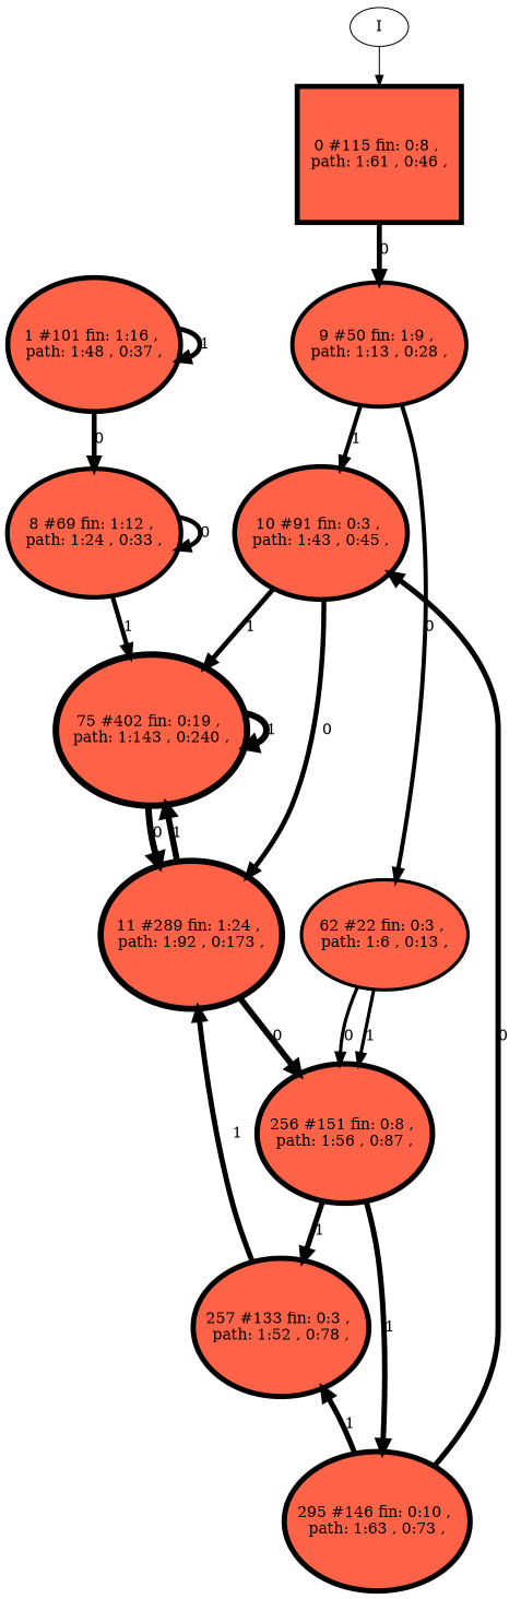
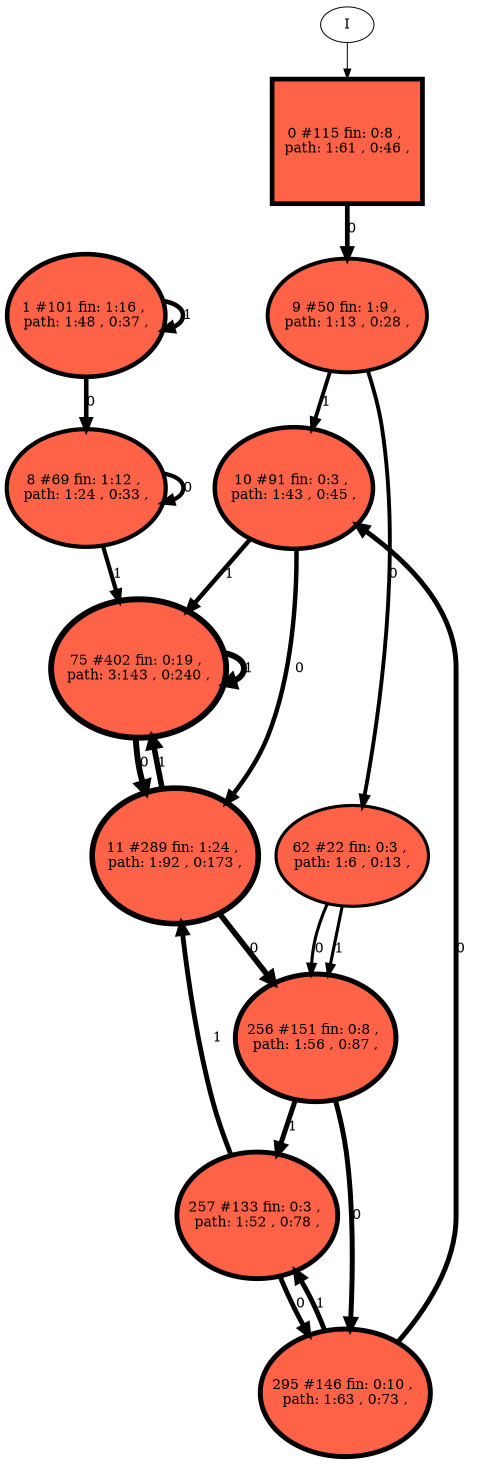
  digraph {
    node [fillcolor=tomato style=filled]
    edge [penwidth=3.93183]
    n1 [height=1.74982 label="0 #115 fin: 0:8 , \n path: 1:61 , 0:46 , " penwidth=4.75359 shape=box width=1.74982]
    n2 [height=1.59571 label="9 #50 fin: 1:9 , \n path: 1:13 , 0:28 , " penwidth=3.93183 width=1.59571]
    n3 [height=1.72722 label="1 #101 fin: 1:16 , \n path: 1:48 , 0:37 , " penwidth=4.62497 width=1.72722]
    n4 [height=1.65794 label="8 #69 fin: 1:12 , \n path: 1:24 , 0:33 , " penwidth=4.2485 width=1.65794]
    n5 [height=1.7087 label="10 #91 fin: 0:3 , \n path: 1:43 , 0:45 , " penwidth=4.52179 width=1.7087]
    n6 [height=1.41961 label="62 #22 fin: 0:3 , \n path: 1:6 , 0:13 , " penwidth=3.13549 width=1.41961]
    I [fillcolor="" style=""]
-   n8 [height=1.94576 label="75 #402 fin: 0:19 , \n path: 1:143 , 0:240 , " penwidth=5.99894 width=1.94576]
+   n8 [height=1.94576 label="75 #402 fin: 0:19 , \n path: 3:143 , 0:240 , " penwidth=5.99894 width=1.94576]
    n9 [height=1.8976 label="11 #289 fin: 1:24 , \n path: 1:92 , 0:173 , " penwidth=5.66988 width=1.8976]
    n10 [height=1.79573 label="256 #151 fin: 0:8 , \n path: 1:56 , 0:87 , " penwidth=5.02388 width=1.79573]
    n11 [height=1.77459 label="257 #133 fin: 0:3 , \n path: 1:52 , 0:78 , " penwidth=4.89784 width=1.77459]
    n12 [height=1.79016 label="295 #146 fin: 0:10 , \n path: 1:63 , 0:73 , " penwidth=4.99043 width=1.79016]
    n1 -> n2 [label="0 " penwidth=4.75359]
    n2 -> n5 [label="1 "]
    n2 -> n6 [label="0 "]
    n3 -> n3 [label="1 " penwidth=4.62497]
    n3 -> n4 [label="0 " penwidth=4.62497]
    n4 -> n4 [label="0 " penwidth=4.2485]
    n4 -> n8 [label="1 " penwidth=4.2485]
    n5 -> n8 [label="1 " penwidth=4.52179]
    n5 -> n9 [label="0 " penwidth=4.52179]
    n6 -> n10 [label="1 " penwidth=3.13549]
    n6 -> n10 [label="0 " penwidth=3.13549]
    I -> n1 [penwidth=""]
    n8 -> n8 [label="1 " penwidth=5.99894]
    n8 -> n9 [label="0 " penwidth=5.99894]
    n9 -> n8 [label="1 " penwidth=5.66988]
    n9 -> n10 [label="0 " penwidth=5.66988]
    n10 -> n11 [label="1 " penwidth=5.02388]
-   n10 -> n12 [label="1 " penwidth=5.02388]
+   n10 -> n12 [label="0 " penwidth=5.02388]
    n11 -> n9 [label="1 " penwidth=4.89784]
+   n11 -> n12 [label="0 " penwidth=4.89784]
    n12 -> n5 [label="0 " penwidth=4.99043]
    n12 -> n11 [label="1 " penwidth=4.99043]
  }
